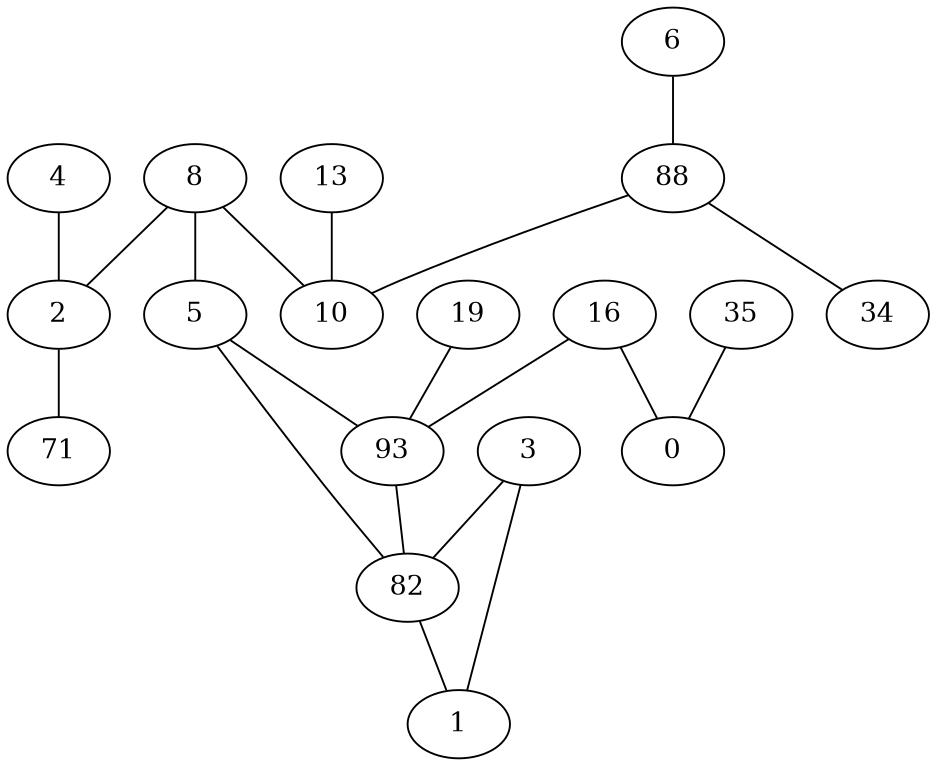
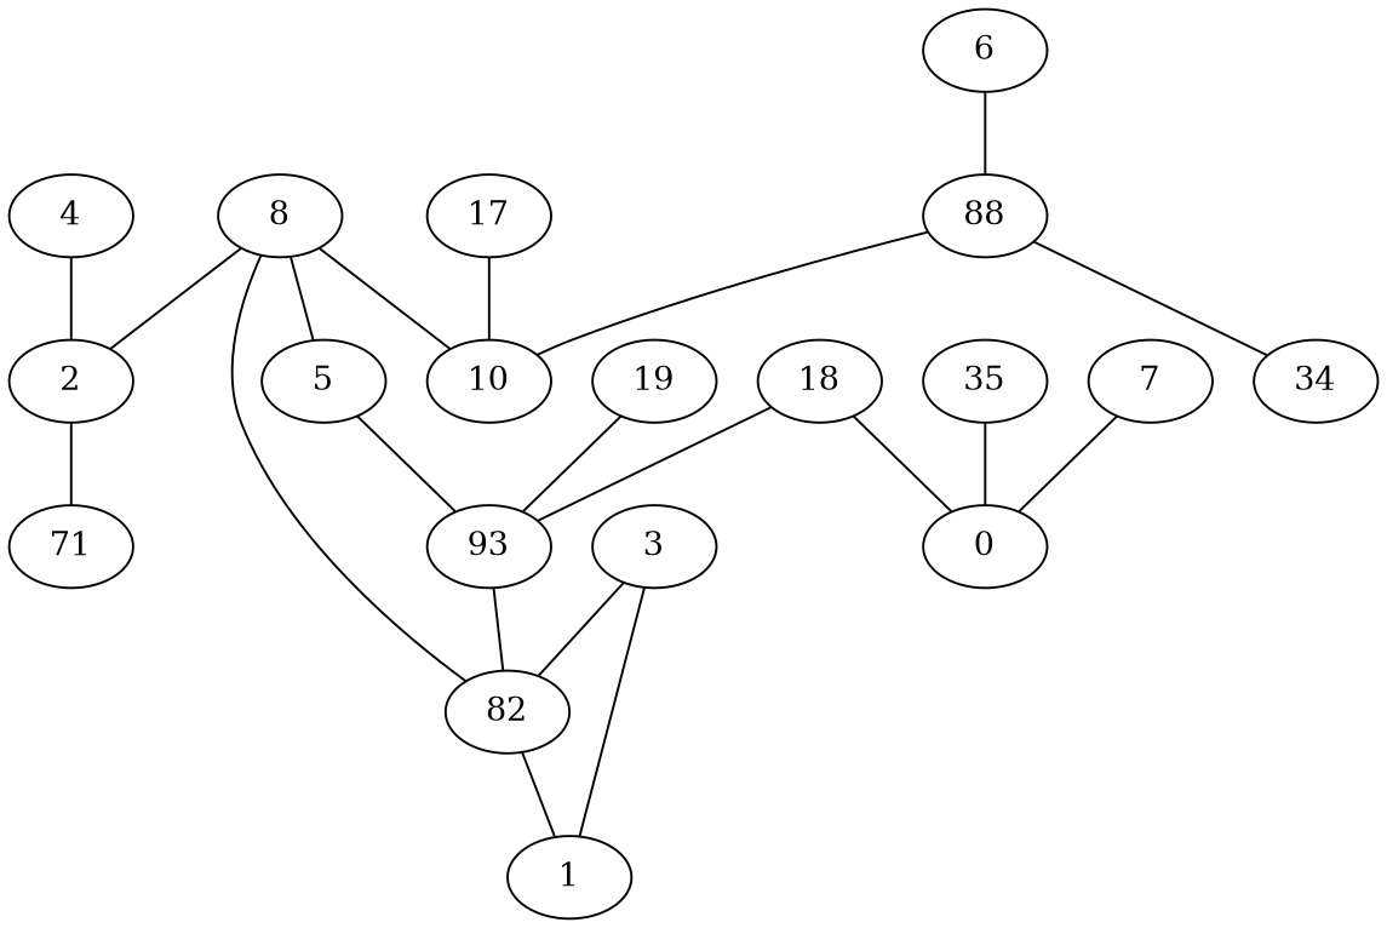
  digraph {
    edge [color=black dir=none]
    4
    2
    n3 [label=71]
    n4 [label=35]
    0
    5
    n7 [label=82]
    n8 [label=93]
    1
-   16
+   16 [label=18]
    3
    8
    10
    6
    n15 [label=88]
    n16 [label=34]
    19
-   17 [label=13]
+   7
+   17
    subgraph sub_1 {
      4
      2
      n3
      n4
      0
      5
      n7
      n8
      1
      16
      3
      8
      10
      6
      n15
      n16
      19
+     7
      17
    }
    4 -> 2
    2 -> n3
    n4 -> 0
-   5 -> n7
+   8 -> n7
    5 -> n8
    n7 -> 1
    n8 -> n7
    16 -> 0
    16 -> n8
    3 -> n7
    3 -> 1
    8 -> 2
    8 -> 5
    8 -> 10
    6 -> n15
    n15 -> 10
    n15 -> n16
    19 -> n8
+   7 -> 0
    17 -> 10
  }
